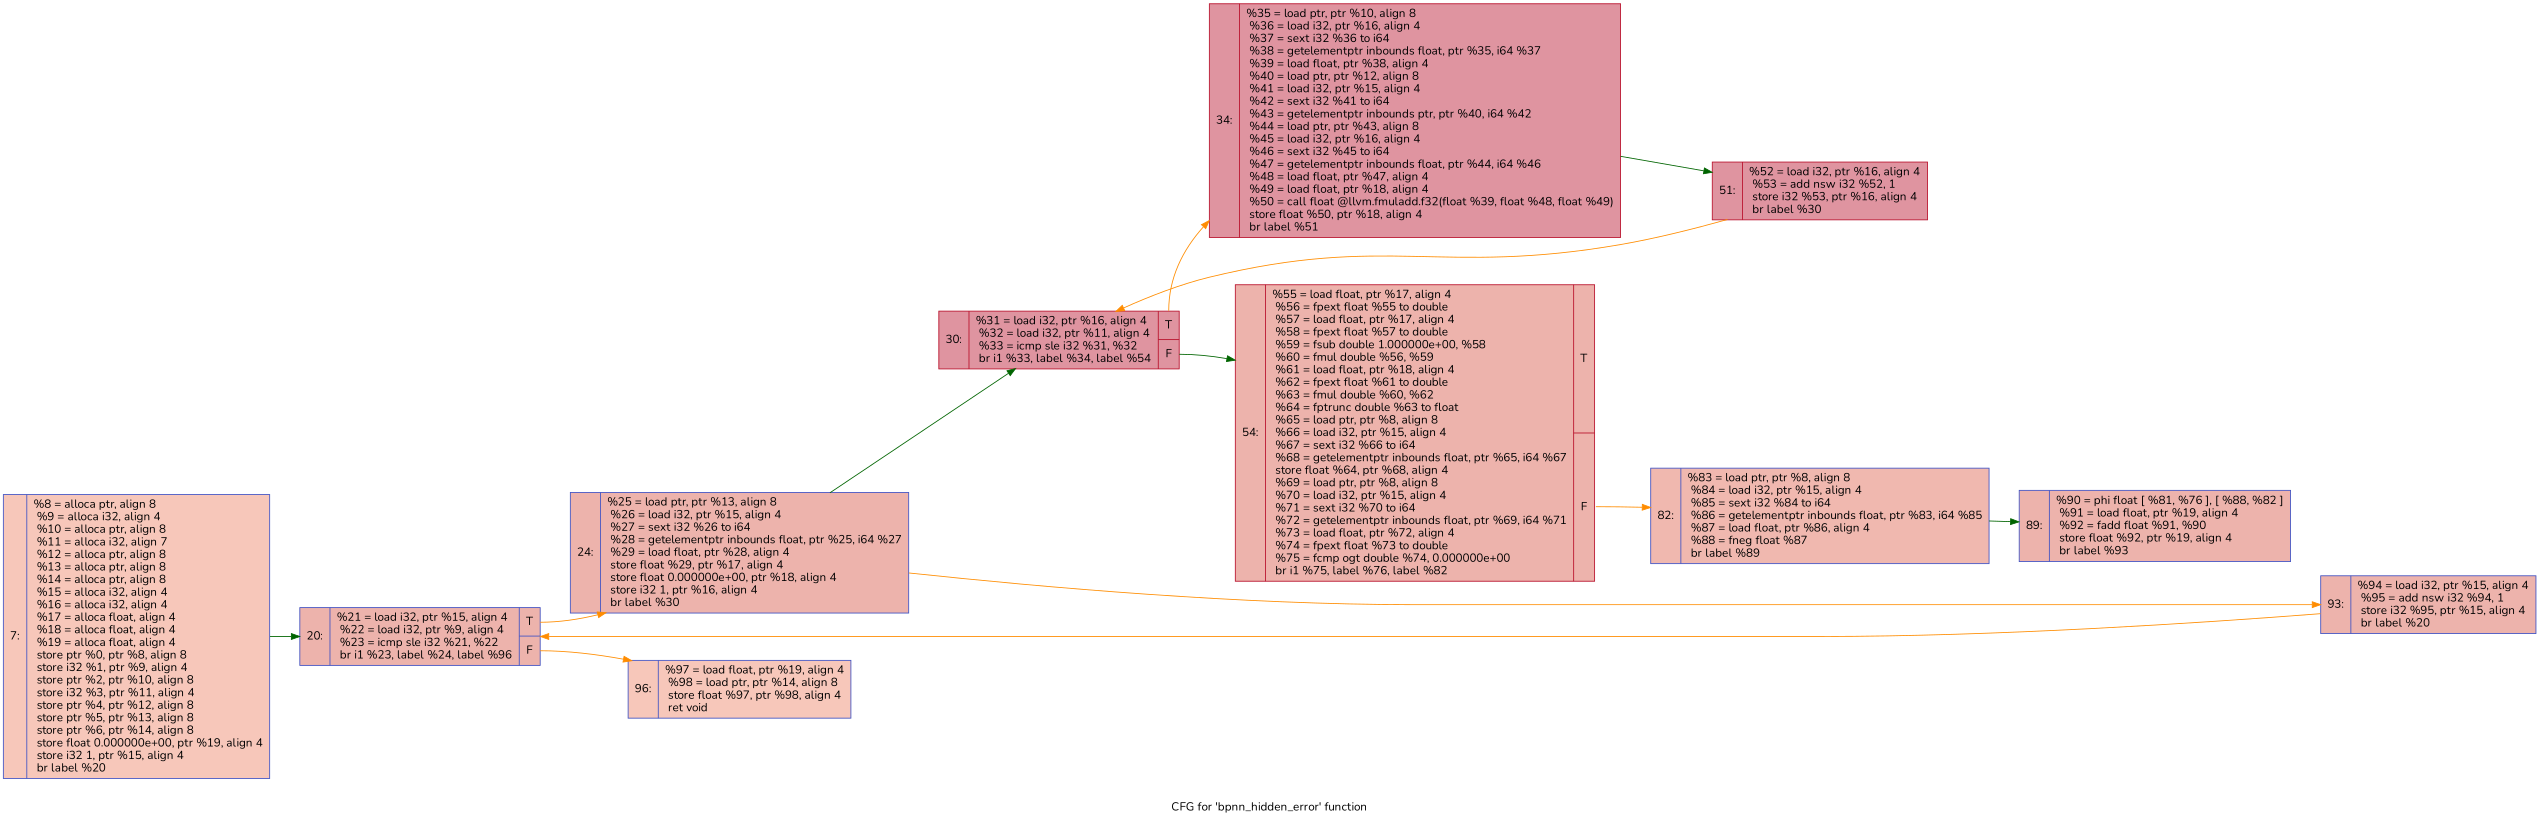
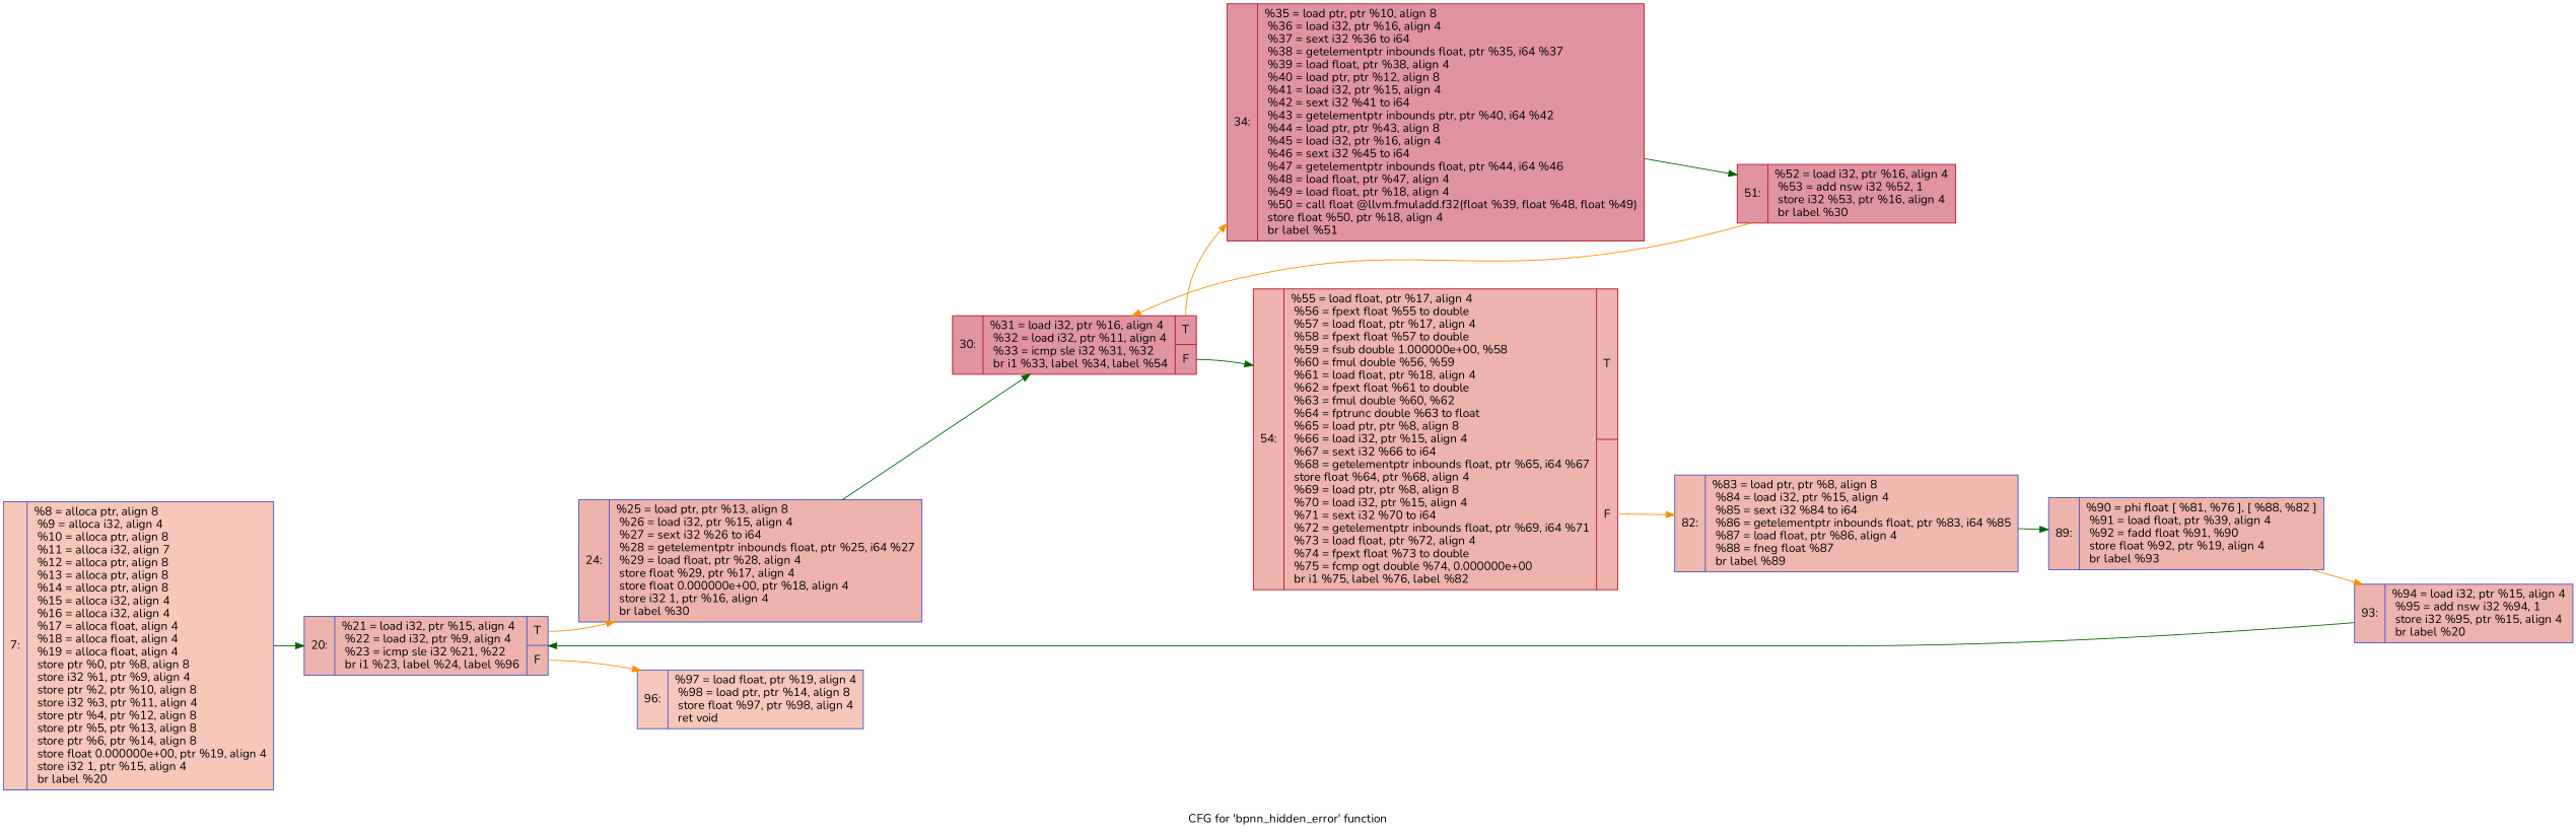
  digraph {
    fontname=Nunito
    label="CFG for 'bpnn_hidden_error' function"
    rankdir=LR
    node [color="#3d50c3ff" fillcolor="#d6524470" fontname=Nunito shape=record style=filled]
    edge [color=darkorange fontname=Nunito]
    n1 [fillcolor="#ec7f6370" label="{7:\l|  %8 = alloca ptr, align 8\l  %9 = alloca i32, align 4\l  %10 = alloca ptr, align 8\l  %11 = alloca i32, align 7\l  %12 = alloca ptr, align 8\l  %13 = alloca ptr, align 8\l  %14 = alloca ptr, align 8\l  %15 = alloca i32, align 4\l  %16 = alloca i32, align 4\l  %17 = alloca float, align 4\l  %18 = alloca float, align 4\l  %19 = alloca float, align 4\l  store ptr %0, ptr %8, align 8\l  store i32 %1, ptr %9, align 4\l  store ptr %2, ptr %10, align 8\l  store i32 %3, ptr %11, align 4\l  store ptr %4, ptr %12, align 8\l  store ptr %5, ptr %13, align 8\l  store ptr %6, ptr %14, align 8\l  store float 0.000000e+00, ptr %19, align 4\l  store i32 1, ptr %15, align 4\l  br label %20\l}"]
    n2 [label="{20:\l|  %21 = load i32, ptr %15, align 4\l  %22 = load i32, ptr %9, align 4\l  %23 = icmp sle i32 %21, %22\l  br i1 %23, label %24, label %96\l|{<s0>T|<s1>F}}"]
    n3 [label="{24:\l|  %25 = load ptr, ptr %13, align 8\l  %26 = load i32, ptr %15, align 4\l  %27 = sext i32 %26 to i64\l  %28 = getelementptr inbounds float, ptr %25, i64 %27\l  %29 = load float, ptr %28, align 4\l  store float %29, ptr %17, align 4\l  store float 0.000000e+00, ptr %18, align 4\l  store i32 1, ptr %16, align 4\l  br label %30\l}"]
    n4 [fillcolor="#ec7f6370" label="{96:\l|  %97 = load float, ptr %19, align 4\l  %98 = load ptr, ptr %14, align 8\l  store float %97, ptr %98, align 4\l  ret void\l}"]
    n5 [color="#b70d28ff" fillcolor="#b70d2870" label="{30:\l|  %31 = load i32, ptr %16, align 4\l  %32 = load i32, ptr %11, align 4\l  %33 = icmp sle i32 %31, %32\l  br i1 %33, label %34, label %54\l|{<s0>T|<s1>F}}"]
    n6 [color="#b70d28ff" fillcolor="#b70d2870" label="{34:\l|  %35 = load ptr, ptr %10, align 8\l  %36 = load i32, ptr %16, align 4\l  %37 = sext i32 %36 to i64\l  %38 = getelementptr inbounds float, ptr %35, i64 %37\l  %39 = load float, ptr %38, align 4\l  %40 = load ptr, ptr %12, align 8\l  %41 = load i32, ptr %15, align 4\l  %42 = sext i32 %41 to i64\l  %43 = getelementptr inbounds ptr, ptr %40, i64 %42\l  %44 = load ptr, ptr %43, align 8\l  %45 = load i32, ptr %16, align 4\l  %46 = sext i32 %45 to i64\l  %47 = getelementptr inbounds float, ptr %44, i64 %46\l  %48 = load float, ptr %47, align 4\l  %49 = load float, ptr %18, align 4\l  %50 = call float @llvm.fmuladd.f32(float %39, float %48, float %49)\l  store float %50, ptr %18, align 4\l  br label %51\l}"]
    n7 [color="#b70d28ff" label="{54:\l|  %55 = load float, ptr %17, align 4\l  %56 = fpext float %55 to double\l  %57 = load float, ptr %17, align 4\l  %58 = fpext float %57 to double\l  %59 = fsub double 1.000000e+00, %58\l  %60 = fmul double %56, %59\l  %61 = load float, ptr %18, align 4\l  %62 = fpext float %61 to double\l  %63 = fmul double %60, %62\l  %64 = fptrunc double %63 to float\l  %65 = load ptr, ptr %8, align 8\l  %66 = load i32, ptr %15, align 4\l  %67 = sext i32 %66 to i64\l  %68 = getelementptr inbounds float, ptr %65, i64 %67\l  store float %64, ptr %68, align 4\l  %69 = load ptr, ptr %8, align 8\l  %70 = load i32, ptr %15, align 4\l  %71 = sext i32 %70 to i64\l  %72 = getelementptr inbounds float, ptr %69, i64 %71\l  %73 = load float, ptr %72, align 4\l  %74 = fpext float %73 to double\l  %75 = fcmp ogt double %74, 0.000000e+00\l  br i1 %75, label %76, label %82\l|{<s0>T|<s1>F}}"]
    n8 [color="#b70d28ff" fillcolor="#b70d2870" label="{51:\l|  %52 = load i32, ptr %16, align 4\l  %53 = add nsw i32 %52, 1\l  store i32 %53, ptr %16, align 4\l  br label %30\l}"]
    n9 [fillcolor="#dc5d4a70" label="{82:\l|  %83 = load ptr, ptr %8, align 8\l  %84 = load i32, ptr %15, align 4\l  %85 = sext i32 %84 to i64\l  %86 = getelementptr inbounds float, ptr %83, i64 %85\l  %87 = load float, ptr %86, align 4\l  %88 = fneg float %87\l  br label %89\l}"]
-   n10 [label="{89:\l|  %90 = phi float [ %81, %76 ], [ %88, %82 ]\l  %91 = load float, ptr %19, align 4\l  %92 = fadd float %91, %90\l  store float %92, ptr %19, align 4\l  br label %93\l}"]
+   n10 [label="{89:\l|  %90 = phi float [ %81, %76 ], [ %88, %82 ]\l  %91 = load float, ptr %39, align 4\l  %92 = fadd float %91, %90\l  store float %92, ptr %19, align 4\l  br label %93\l}"]
    n11 [label="{93:\l|  %94 = load i32, ptr %15, align 4\l  %95 = add nsw i32 %94, 1\l  store i32 %95, ptr %15, align 4\l  br label %20\l}"]
    n1 -> n2 [color=darkgreen]
    n2 -> n3 [tailport=s0]
    n2 -> n4 [tailport=s1]
    n3 -> n5 [color=darkgreen]
    n5 -> n6 [tailport=s0]
    n5 -> n7 [color=darkgreen tailport=s1]
    n6 -> n8 [color=darkgreen]
    n7 -> n9 [tailport=s1]
    n8 -> n5
    n9 -> n10 [color=darkgreen]
-   n3 -> n11
-   n11 -> n2
+   n10 -> n11
+   n11 -> n2 [color=darkgreen]
  }
